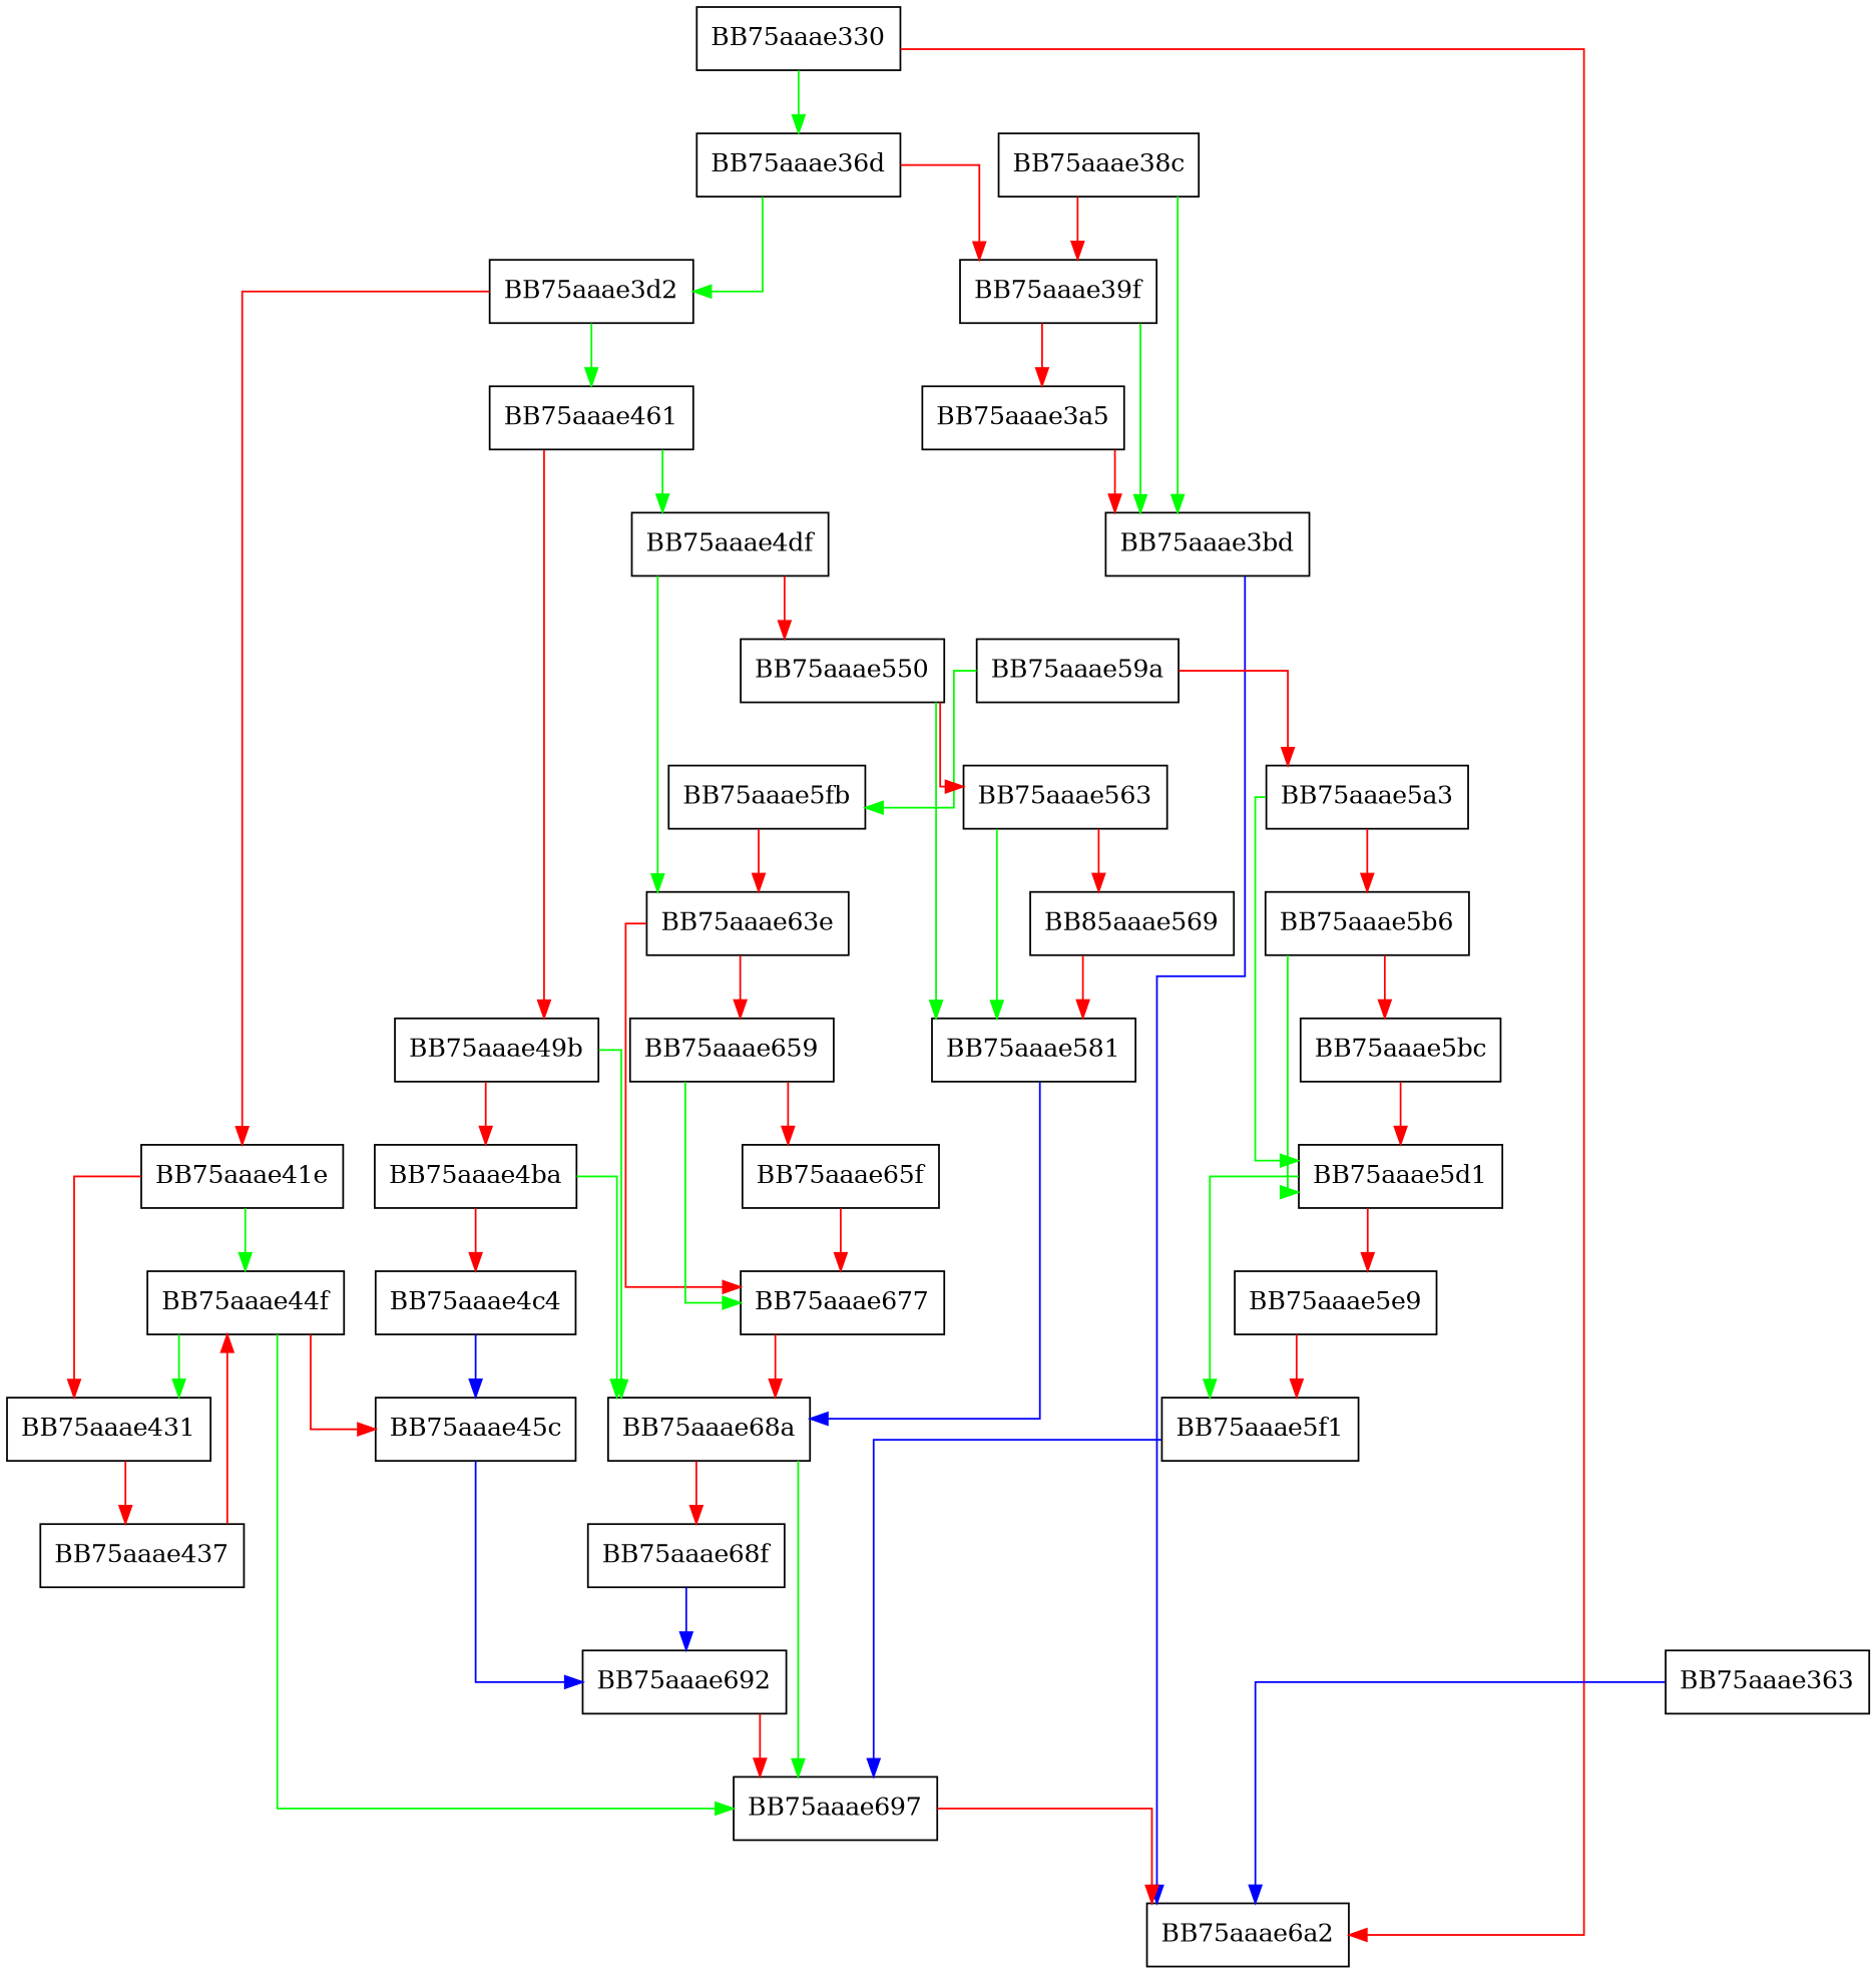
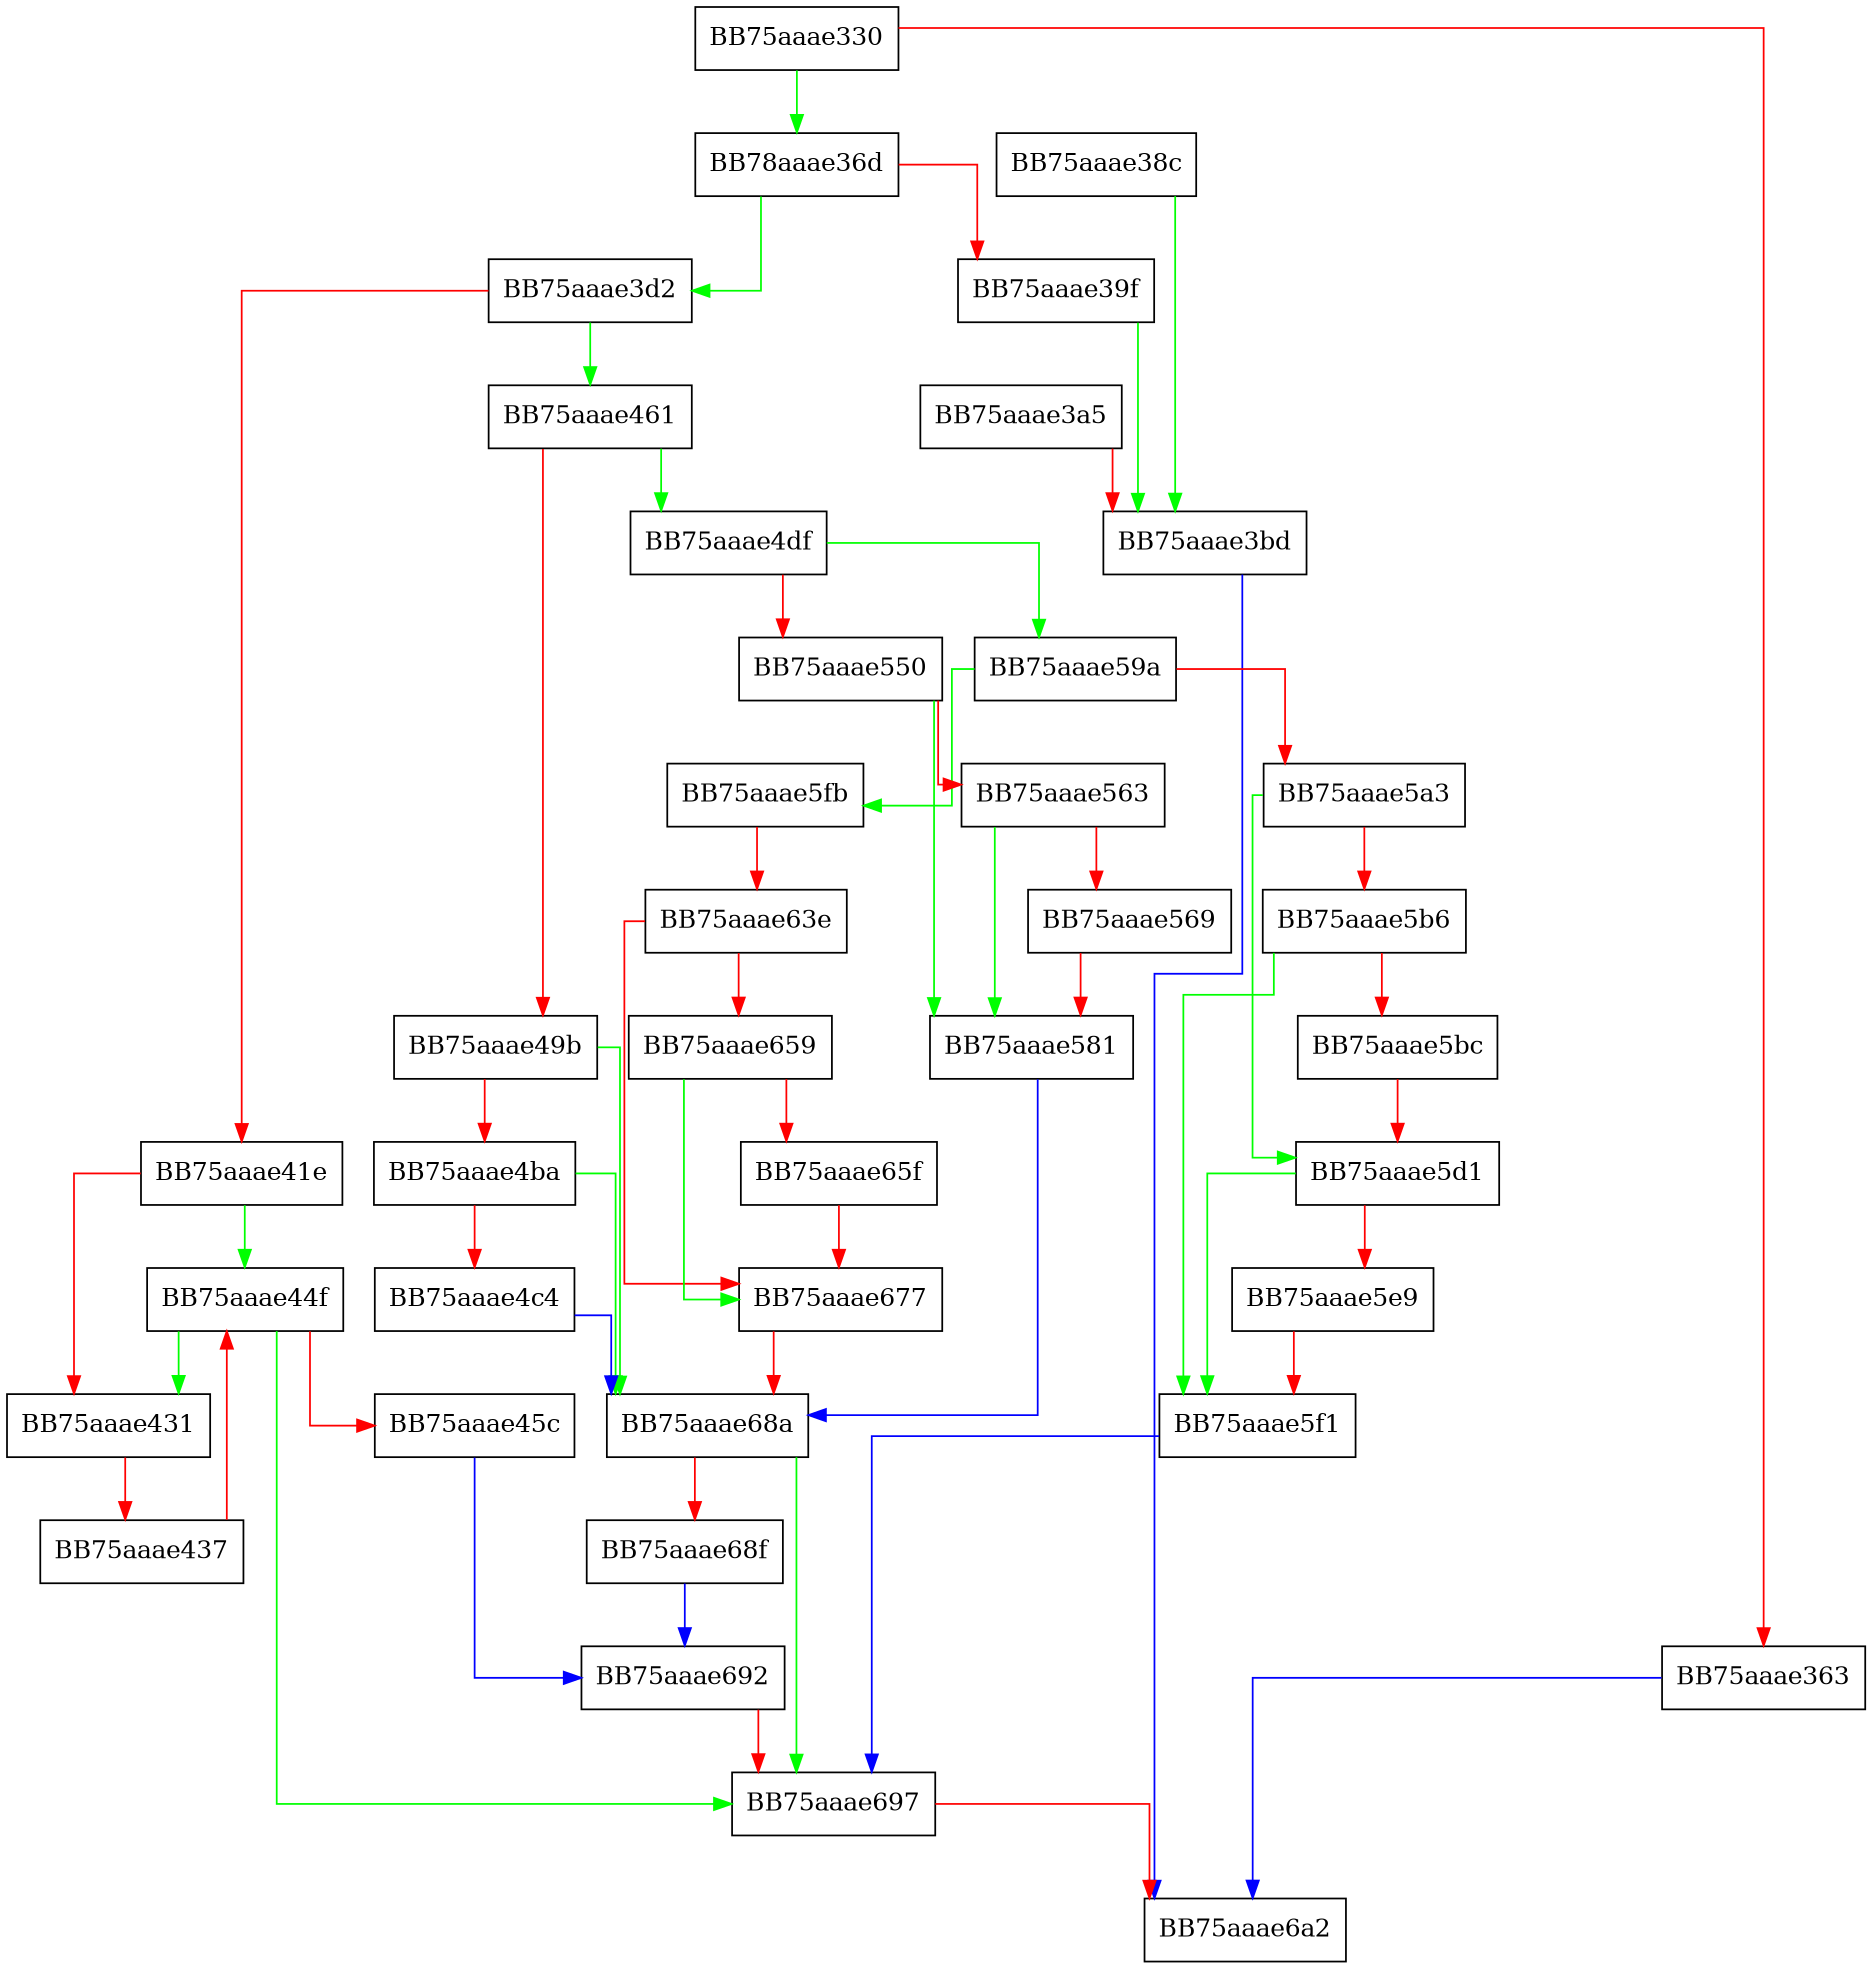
  digraph {
    splines=ortho
    node [shape=box]
    edge [color=red]
    BB75aaae330
-   BB75aaae36d
+   BB75aaae36d [label=BB78aaae36d]
    BB75aaae363
    BB75aaae3d2
    BB75aaae39f
    BB75aaae6a2
    BB75aaae461
    BB75aaae41e
    BB75aaae38c
    BB75aaae3bd
    BB75aaae4df
    BB75aaae49b
    BB75aaae44f
    BB75aaae431
    BB75aaae3a5
    BB75aaae59a
    BB75aaae550
    BB75aaae68a
    BB75aaae4ba
    BB75aaae697
    BB75aaae45c
    BB75aaae437
    BB75aaae692
    BB75aaae5fb
    BB75aaae5a3
    BB75aaae581
    BB75aaae563
    BB75aaae68f
    BB75aaae4c4
    BB75aaae63e
    BB75aaae5d1
    BB75aaae5b6
-   BB75aaae569 [label=BB85aaae569]
+   BB75aaae569
    BB75aaae677
    BB75aaae659
    BB75aaae5f1
    BB75aaae5e9
    BB75aaae5bc
    BB75aaae65f
    BB75aaae330 -> BB75aaae36d [color=green]
-   BB75aaae330 -> BB75aaae6a2
+   BB75aaae330 -> BB75aaae363
    BB75aaae36d -> BB75aaae3d2 [color=green]
    BB75aaae36d -> BB75aaae39f
    BB75aaae363 -> BB75aaae6a2 [color=blue]
    BB75aaae3d2 -> BB75aaae461 [color=green]
    BB75aaae3d2 -> BB75aaae41e
    BB75aaae39f -> BB75aaae3bd [color=green]
-   BB75aaae39f -> BB75aaae3a5
    BB75aaae461 -> BB75aaae4df [color=green]
    BB75aaae461 -> BB75aaae49b
    BB75aaae41e -> BB75aaae44f [color=green]
    BB75aaae41e -> BB75aaae431
-   BB75aaae38c -> BB75aaae39f
    BB75aaae38c -> BB75aaae3bd [color=green]
    BB75aaae3bd -> BB75aaae6a2 [color=blue]
-   BB75aaae4df -> BB75aaae63e [color=green]
+   BB75aaae4df -> BB75aaae59a [color=green]
    BB75aaae4df -> BB75aaae550
    BB75aaae49b -> BB75aaae68a [color=green]
    BB75aaae49b -> BB75aaae4ba
    BB75aaae44f -> BB75aaae431 [color=green]
    BB75aaae44f -> BB75aaae697 [color=green]
    BB75aaae44f -> BB75aaae45c
    BB75aaae431 -> BB75aaae437
    BB75aaae3a5 -> BB75aaae3bd
    BB75aaae59a -> BB75aaae5fb [color=green]
    BB75aaae59a -> BB75aaae5a3
    BB75aaae550 -> BB75aaae581 [color=green]
    BB75aaae550 -> BB75aaae563
    BB75aaae68a -> BB75aaae697 [color=green]
    BB75aaae68a -> BB75aaae68f
    BB75aaae4ba -> BB75aaae68a [color=green]
    BB75aaae4ba -> BB75aaae4c4
    BB75aaae697 -> BB75aaae6a2
    BB75aaae45c -> BB75aaae692 [color=blue]
    BB75aaae437 -> BB75aaae44f
    BB75aaae692 -> BB75aaae697
    BB75aaae5fb -> BB75aaae63e
    BB75aaae5a3 -> BB75aaae5d1 [color=green]
    BB75aaae5a3 -> BB75aaae5b6
    BB75aaae581 -> BB75aaae68a [color=blue]
    BB75aaae563 -> BB75aaae581 [color=green]
    BB75aaae563 -> BB75aaae569
    BB75aaae68f -> BB75aaae692 [color=blue]
-   BB75aaae4c4 -> BB75aaae45c [color=blue]
+   BB75aaae4c4 -> BB75aaae68a [color=blue]
    BB75aaae63e -> BB75aaae677
    BB75aaae63e -> BB75aaae659
    BB75aaae5d1 -> BB75aaae5f1 [color=green]
    BB75aaae5d1 -> BB75aaae5e9
-   BB75aaae5b6 -> BB75aaae5d1 [color=green]
+   BB75aaae5b6 -> BB75aaae5f1 [color=green]
    BB75aaae5b6 -> BB75aaae5bc
    BB75aaae569 -> BB75aaae581
    BB75aaae677 -> BB75aaae68a
    BB75aaae659 -> BB75aaae677 [color=green]
    BB75aaae659 -> BB75aaae65f
    BB75aaae5f1 -> BB75aaae697 [color=blue]
    BB75aaae5e9 -> BB75aaae5f1
    BB75aaae5bc -> BB75aaae5d1
    BB75aaae65f -> BB75aaae677
  }
